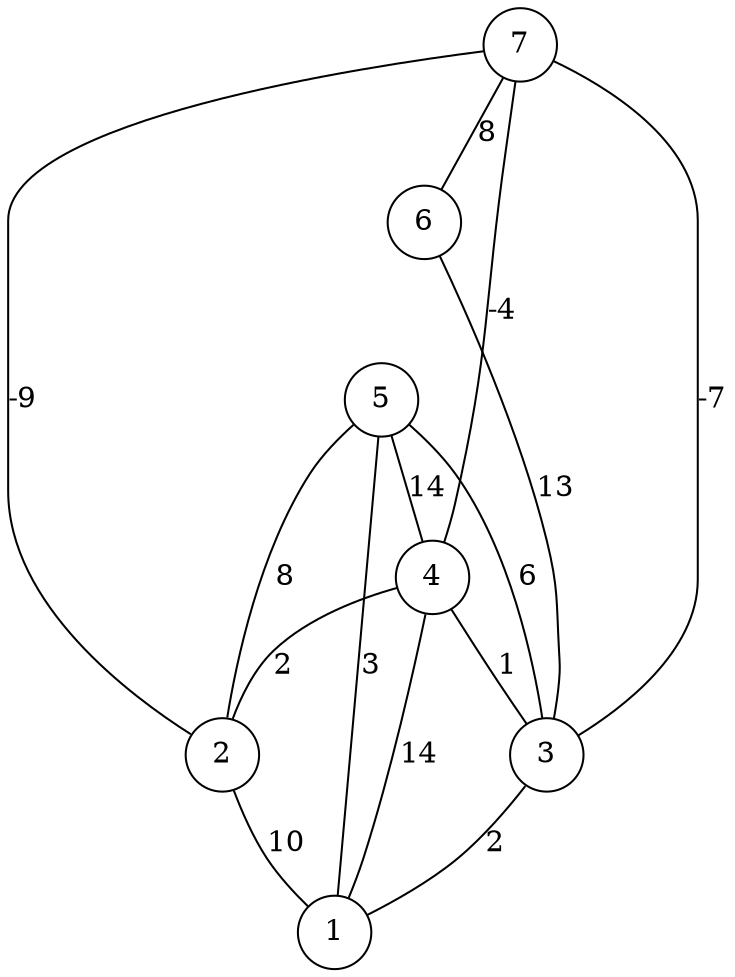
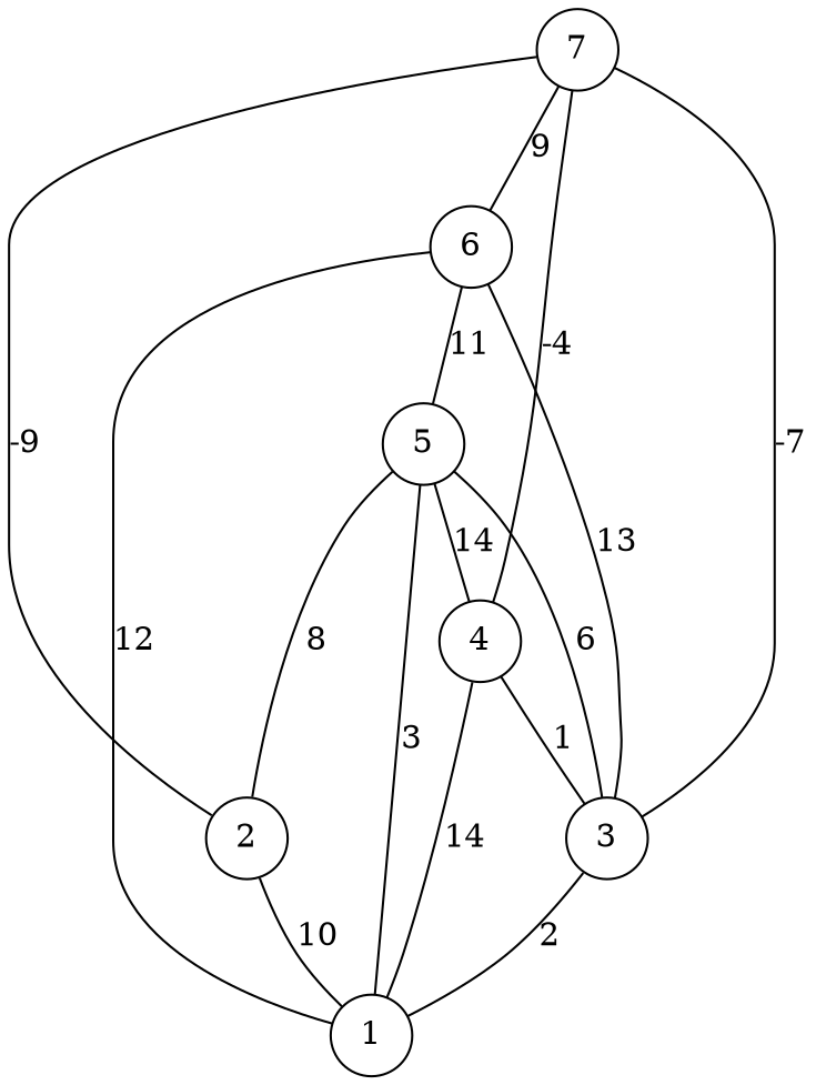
  graph {
    fontname="Helvetica,Arial,sans-serif"
    node [shape=circle]
    7
    2
    3
    4
    6
    1
    5
    7 -- 2 [label=-9]
    7 -- 3 [label=-7]
    7 -- 4 [label=-4]
-   7 -- 6 [label=8]
+   7 -- 6 [label=9]
    2 -- 1 [label=10]
    3 -- 1 [label=2]
-   4 -- 2 [label=2]
    4 -- 3 [label=1]
    4 -- 1 [label=14]
    6 -- 3 [label=13]
+   6 -- 1 [label=12]
+   6 -- 5 [label=11]
    5 -- 2 [label=8]
    5 -- 3 [label=6]
    5 -- 4 [label=14]
    5 -- 1 [label=3]
  }
